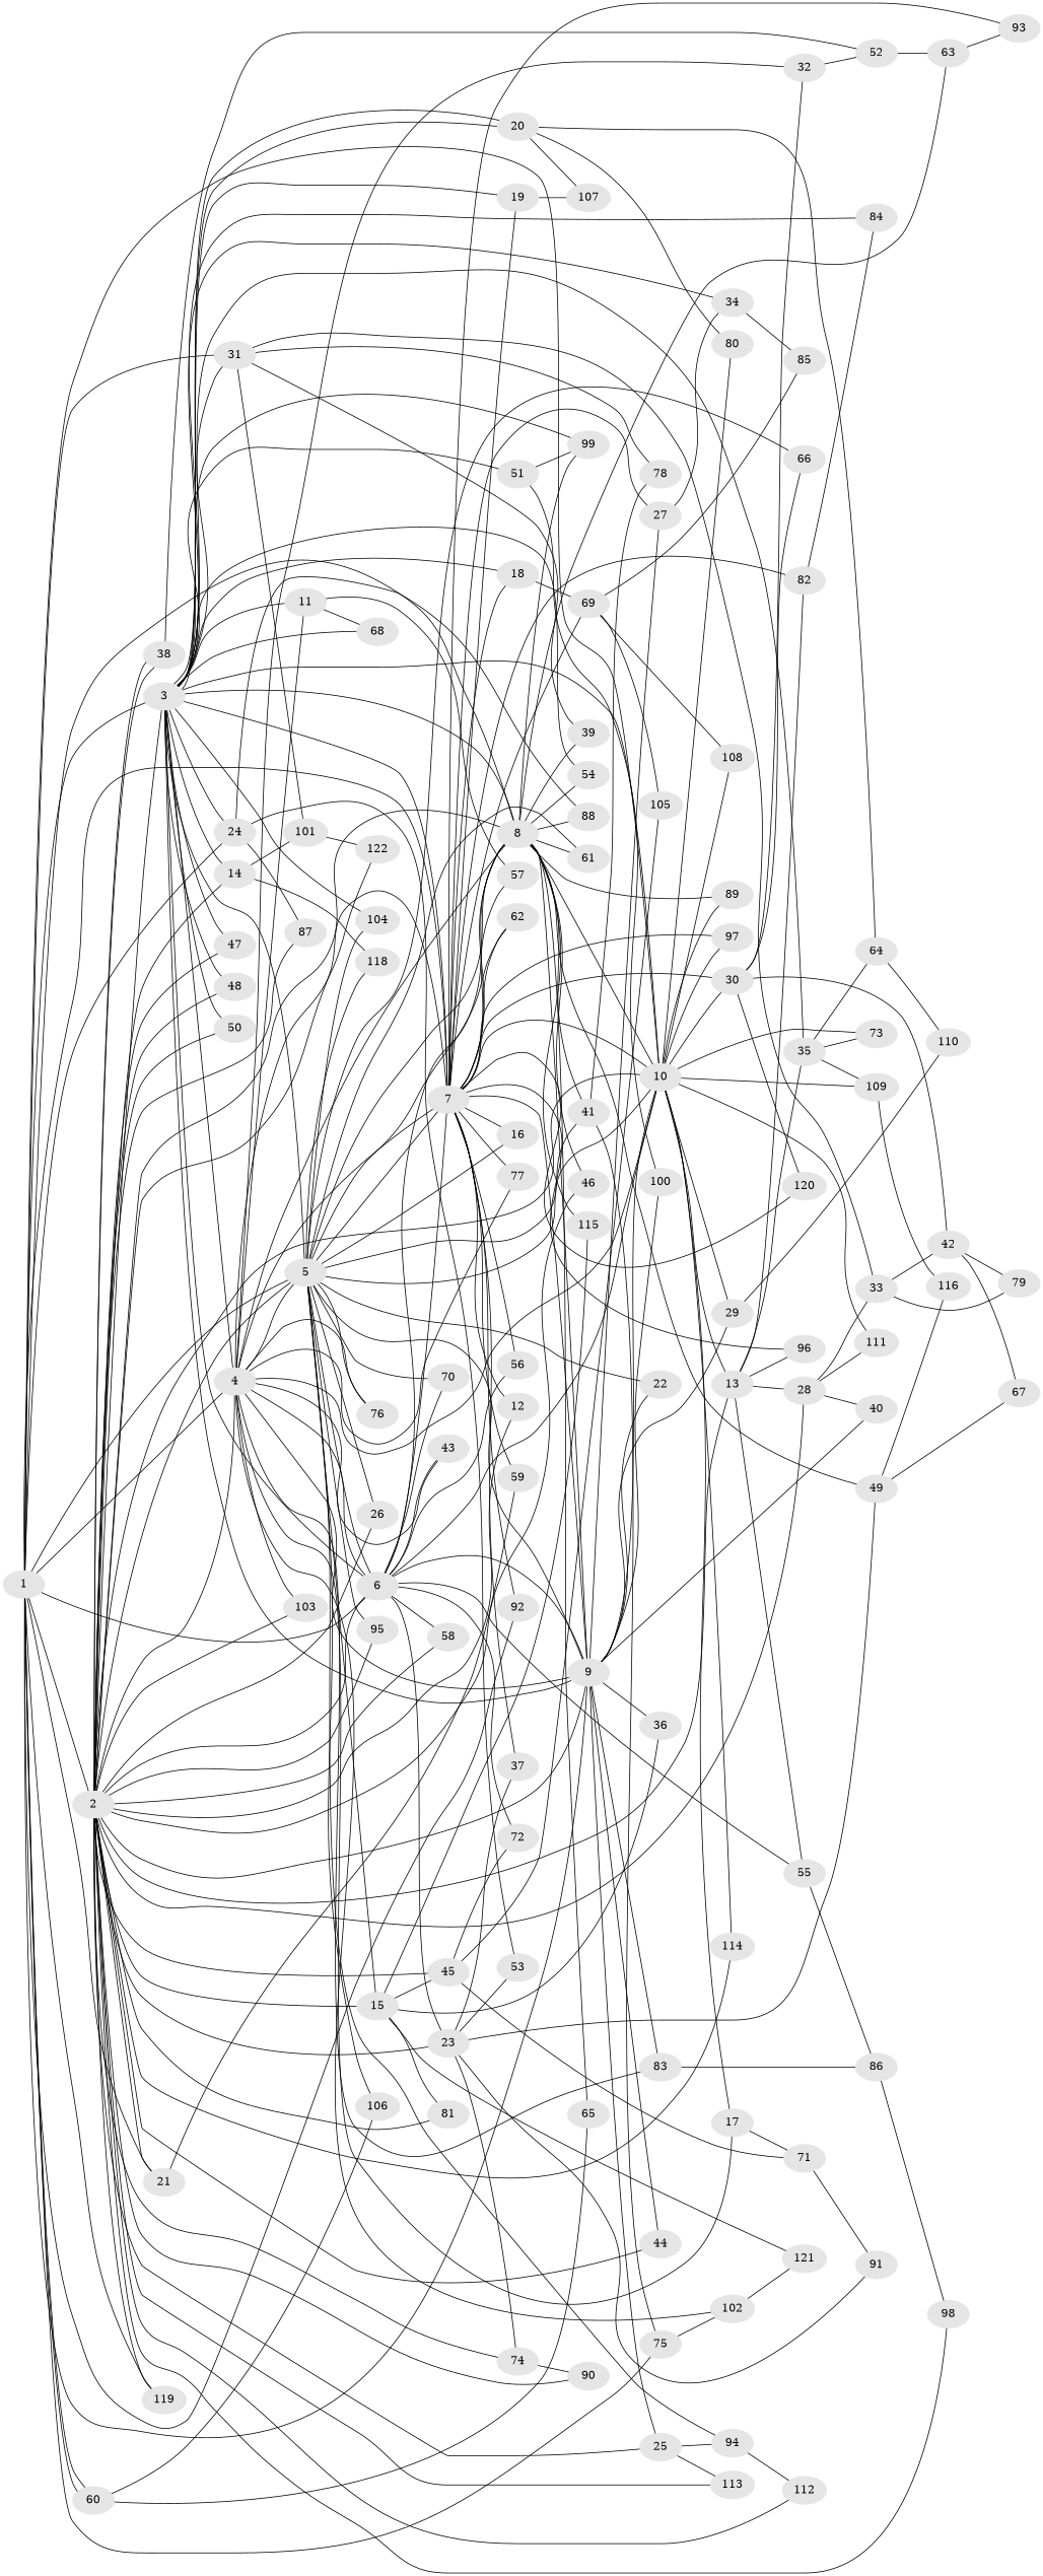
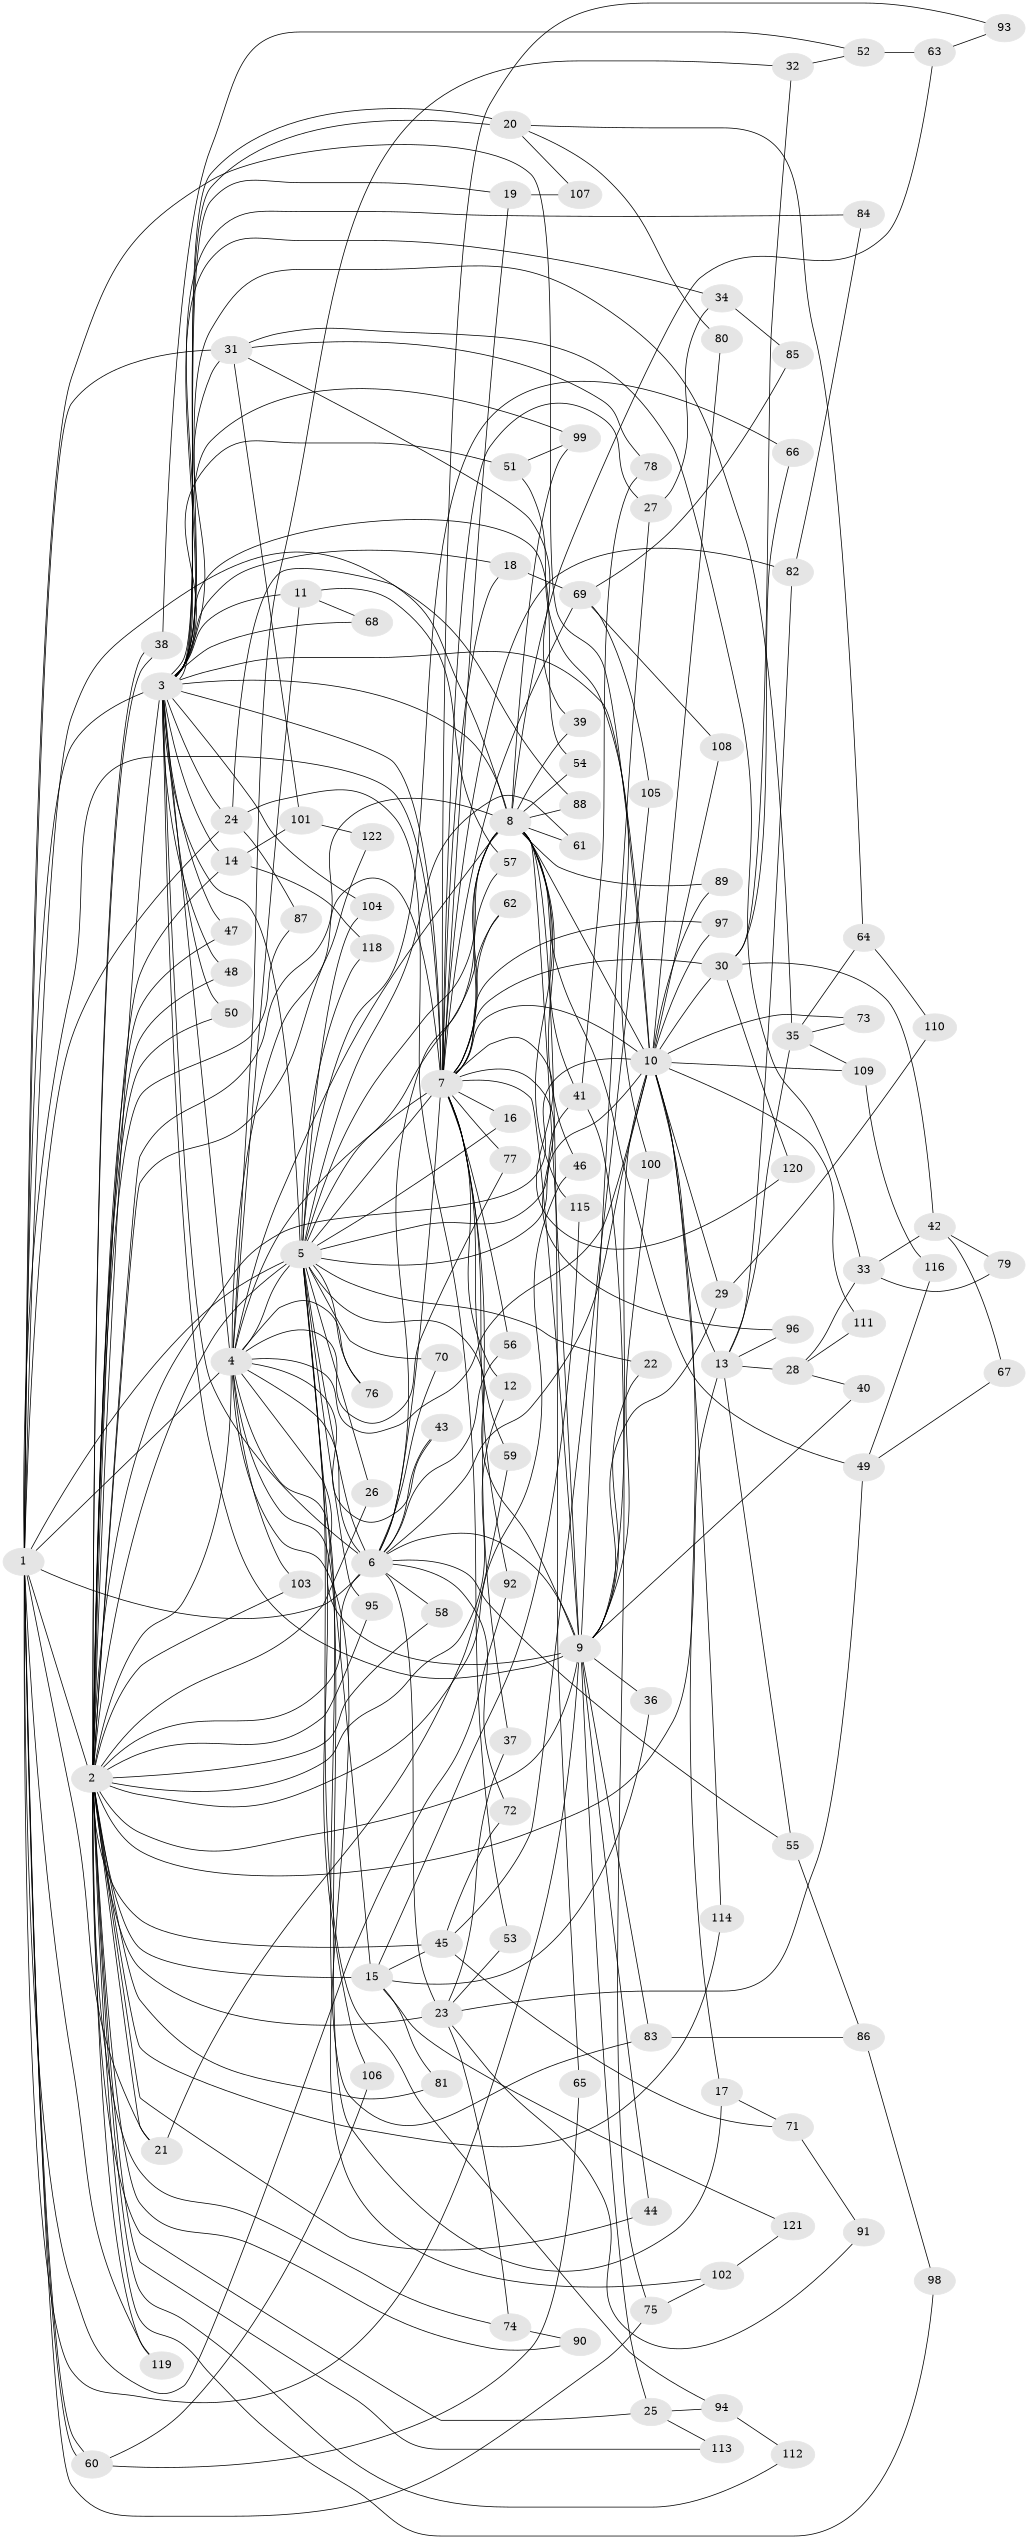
  graph {
    rankdir=LR
    node [color=gray90 style=filled]
    1
    2
    3
    4
    5
    6
    7
    8
    9
    10
    21
    24
    31
    60
    75
    92
    119
    12
    13
    14
    15
    23
    25
    26
    28
    38
    44
    45
    46
    47
    48
    50
    58
    74
    81
    87
    90
    95
    98
    103
    112
    113
    114
    11
    18
    19
    20
    34
    35
    51
    54
    68
    84
    99
    104
    17
    32
    43
    76
    77
    83
    102
    122
    16
    22
    41
    61
    62
    66
    70
    94
    106
    118
    55
    56
    72
    27
    30
    37
    57
    59
    69
    82
    93
    96
    97
    120
    39
    49
    63
    65
    88
    89
    115
    29
    36
    40
    100
    73
    80
    108
    109
    111
    53
    101
    33
    78
    121
    91
    52
    71
    105
    107
    64
    85
    86
    42
    67
    116
    110
    79
    1 -- 2
    1 -- 3
    1 -- 4
    1 -- 5
    1 -- 6
    1 -- 7
    1 -- 8
    1 -- 9
    1 -- 10
    1 -- 21
    1 -- 24
    1 -- 31
    1 -- 60
    1 -- 60
    1 -- 75
    1 -- 92
    1 -- 119
    2 -- 3
    2 -- 4
    2 -- 5
    2 -- 6
    2 -- 7
    2 -- 8
    2 -- 9
    2 -- 10
    2 -- 21
    2 -- 119
    2 -- 12
    2 -- 13
    2 -- 14
    2 -- 15
    2 -- 23
    2 -- 25
    2 -- 26
-   2 -- 28
    2 -- 38
    2 -- 38
    2 -- 44
    2 -- 45
    2 -- 46
    2 -- 47
    2 -- 48
    2 -- 50
    2 -- 58
    2 -- 74
    2 -- 81
    2 -- 87
    2 -- 90
    2 -- 95
    2 -- 98
    2 -- 103
    2 -- 112
    2 -- 113
    2 -- 114
    3 -- 4
    3 -- 5
    3 -- 6
    3 -- 7
    3 -- 8
    3 -- 9
    3 -- 10
    3 -- 24
    3 -- 31
    3 -- 14
    3 -- 47
    3 -- 48
    3 -- 50
    3 -- 11
    3 -- 18
    3 -- 19
    3 -- 20
    3 -- 20
    3 -- 34
    3 -- 35
    3 -- 51
    3 -- 54
    3 -- 68
    3 -- 84
    3 -- 99
    3 -- 104
    4 -- 5
    4 -- 6
    4 -- 7
    4 -- 8
    4 -- 9
    4 -- 10
    4 -- 103
    4 -- 11
    4 -- 17
    4 -- 32
    4 -- 43
    4 -- 76
    4 -- 77
    4 -- 83
    4 -- 102
    4 -- 122
    5 -- 6
    5 -- 7
    5 -- 8
    5 -- 9
    5 -- 10
    5 -- 15
    5 -- 26
    5 -- 95
    5 -- 104
    5 -- 76
    5 -- 16
    5 -- 22
    5 -- 41
    5 -- 61
    5 -- 62
    5 -- 66
    5 -- 70
    5 -- 94
    5 -- 106
    5 -- 118
    6 -- 7
    6 -- 8
    6 -- 9
    6 -- 10
    6 -- 23
    6 -- 58
    6 -- 43
    6 -- 70
    6 -- 55
    6 -- 56
    6 -- 72
    7 -- 8
    7 -- 9
    7 -- 10
    7 -- 92
    7 -- 12
    7 -- 18
    7 -- 19
    7 -- 77
    7 -- 16
    7 -- 62
    7 -- 56
    7 -- 27
    7 -- 30
    7 -- 37
    7 -- 57
    7 -- 59
    7 -- 69
    7 -- 82
    7 -- 93
    7 -- 96
    7 -- 97
    7 -- 120
    8 -- 9
    8 -- 10
    8 -- 46
    8 -- 54
    8 -- 99
    8 -- 41
    8 -- 61
    8 -- 39
    8 -- 49
    8 -- 63
    8 -- 65
    8 -- 88
    8 -- 89
    8 -- 115
    9 -- 10
    9 -- 25
    9 -- 44
    9 -- 83
    9 -- 22
    9 -- 27
    9 -- 29
    9 -- 36
    9 -- 40
    9 -- 100
    10 -- 13
    10 -- 114
    10 -- 17
    10 -- 30
    10 -- 97
    10 -- 89
    10 -- 29
    10 -- 73
    10 -- 80
    10 -- 108
    10 -- 109
    10 -- 111
    21 -- 59
    24 -- 87
    24 -- 88
    24 -- 53
    31 -- 39
    31 -- 101
    31 -- 33
    31 -- 78
    60 -- 106
    60 -- 65
    75 -- 102
    13 -- 28
    13 -- 35
    13 -- 55
    13 -- 82
    13 -- 96
    14 -- 118
    14 -- 101
    15 -- 45
    15 -- 81
    15 -- 115
    15 -- 36
    15 -- 121
    23 -- 74
    23 -- 37
    23 -- 49
    23 -- 53
    23 -- 91
    25 -- 113
    25 -- 94
    28 -- 40
    28 -- 111
    28 -- 33
    38 -- 52
    45 -- 72
    45 -- 71
    45 -- 105
    74 -- 90
    11 -- 68
    11 -- 57
    18 -- 69
    19 -- 107
    20 -- 80
    20 -- 107
    20 -- 64
    34 -- 85
    35 -- 73
    35 -- 109
    35 -- 64
    51 -- 99
    51 -- 100
    17 -- 71
    32 -- 52
    83 -- 86
    102 -- 121
    41 -- 75
    41 -- 78
    94 -- 112
    55 -- 86
    27 -- 34
    30 -- 32
    30 -- 66
    30 -- 120
    30 -- 42
    69 -- 108
    69 -- 105
    69 -- 85
    82 -- 84
    49 -- 67
    49 -- 116
    63 -- 93
    29 -- 110
    109 -- 116
    101 -- 122
    33 -- 42
    33 -- 79
    52 -- 63
    71 -- 91
    64 -- 110
    86 -- 98
    42 -- 67
    42 -- 79
  }
